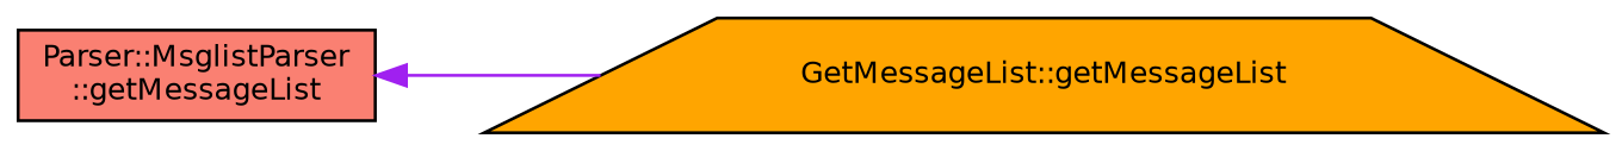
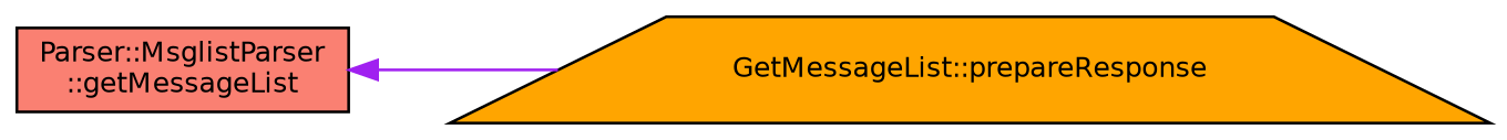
  digraph {
    rankdir=LR
    node [color=black fontname=Helvetica fontsize=10 style=filled]
    n1 [fillcolor=salmon fontcolor=black height=0.2 label="Parser::MsglistParser\l::getMessageList" shape=box width=0.4]
-   n2 [fillcolor=orange height=0.2 label="GetMessageList::getMessageList" shape=trapezium width=0.4]
+   n2 [fillcolor=orange height=0.2 label="GetMessageList::prepareResponse" shape=trapezium width=0.4]
    n1 -> n2 [color=purple dir=back fontname=Helvetica fontsize=10 labelfontname=Helvetica labelfontsize=10 style=solid]
  }
